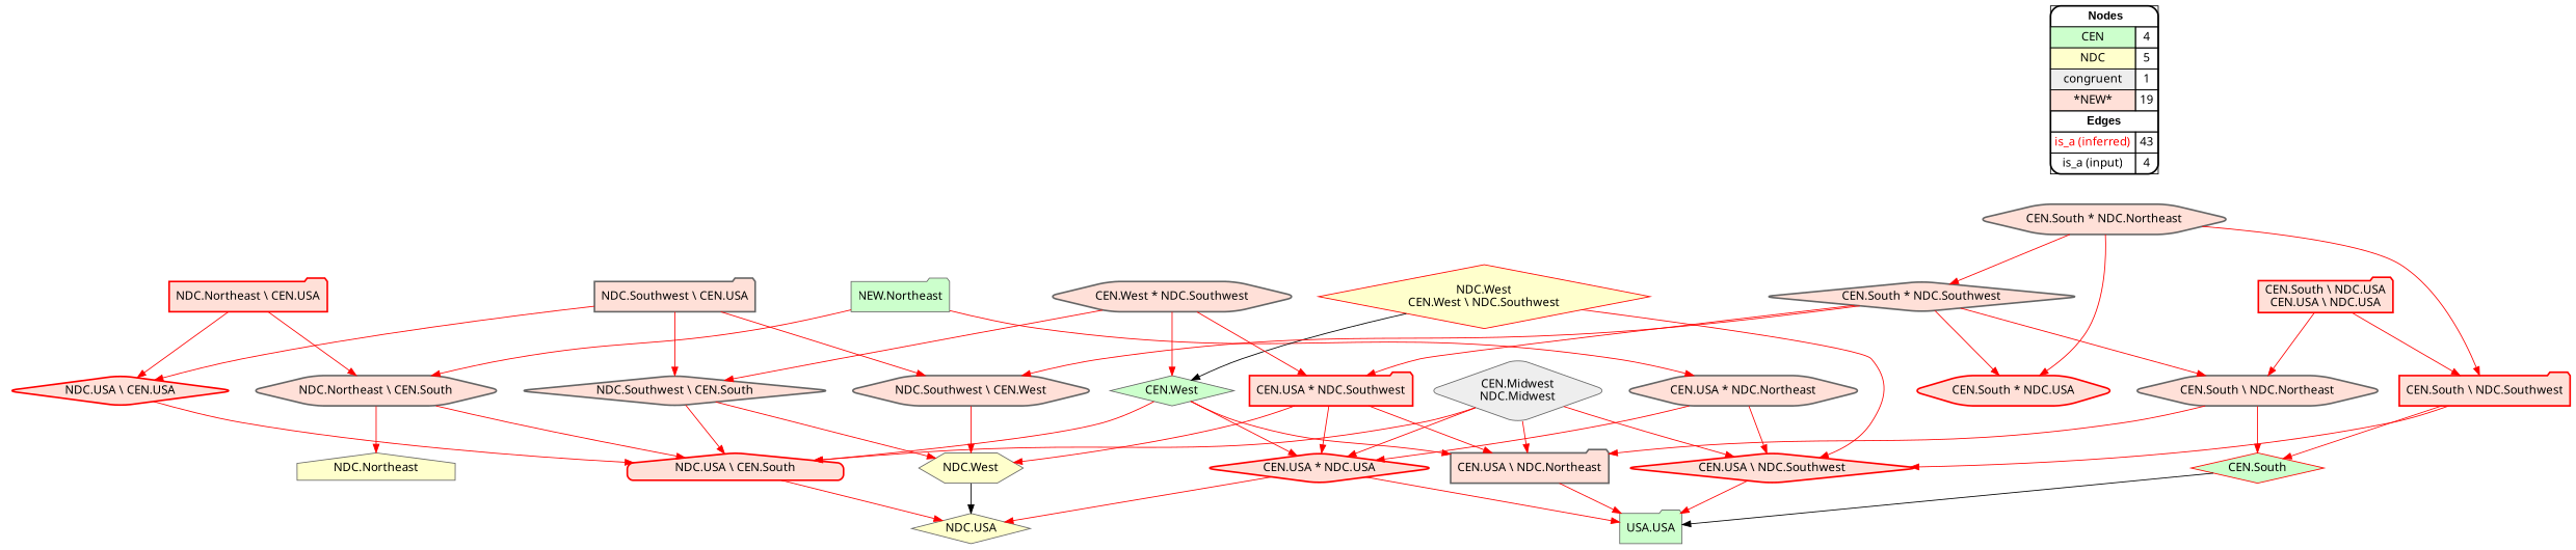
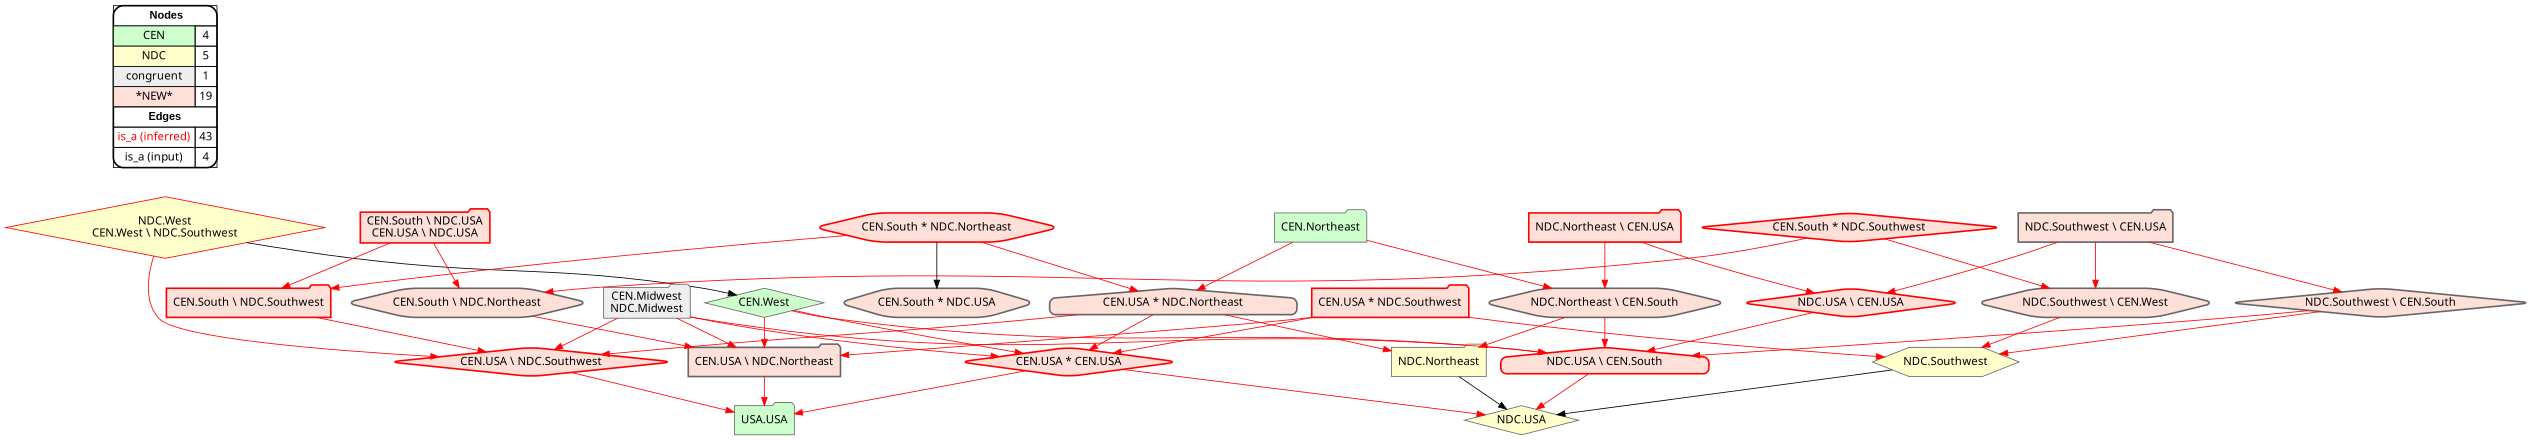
  digraph {
    fontname="Noto Sans"
    rankdir=TB
    node [fillcolor="#FFE0D8" fontname="Noto Sans" shape=folder style="filled,rounded,bold" color=gray40]
    edge [arrowhead=normal color="#FF0000" constraint=true fontname="Noto Sans" penwidth=1 style=solid]
    n1 [fillcolor=white label=<   <TABLE BORDER="0" CELLBORDER="1" CELLSPACING="0" CELLPADDING="4">  <TR> <TD COLSPAN="2"><font face="Arial Black"> Nodes</font></TD> </TR>  <TR>   <TD bgcolor="#CCFFCC" fontname="helvetica">CEN</TD>   <TD>4</TD>   </TR>  <TR>   <TD bgcolor="#FFFFCC" fontname="helvetica">NDC</TD>   <TD>5</TD>   </TR>  <TR>   <TD bgcolor="#EEEEEE" fontname="helvetica">congruent</TD>   <TD>1</TD>   </TR>  <TR>   <TD bgcolor="#FFE0D8" fontname="helvetica">*NEW*</TD>   <TD>19</TD>   </TR>  <TR> <TD COLSPAN="2"><font face = "Arial Black"> Edges </font></TD> </TR>  <TR>   <TD><font color ="#FF0000">is_a (inferred)</font></TD><TD>43</TD> </TR> <TR>   <TD><font color ="#000000">is_a (input)</font></TD><TD>4</TD> </TR> </TABLE>   > margin=0 shape=box color=""]
    n2 [fillcolor="#CCFFCC" label="USA.USA" style=filled]
    "CEN.West" [fillcolor="#CCFFCC" shape=diamond style=filled]
    "NDC.USA \\ CEN.South" [color=red shape=house]
-   "CEN.USA * NDC.USA" [color=red shape=diamond]
+   "CEN.USA * NDC.USA" [color=red shape=diamond label="CEN.USA * CEN.USA"]
    "CEN.USA \\ NDC.Northeast"
    "NDC.USA" [fillcolor="#FFFFCC" shape=diamond style=filled]
-   "CEN.Northeast" [fillcolor="#CCFFCC" style=filled label="NEW.Northeast"]
+   "CEN.Northeast" [fillcolor="#CCFFCC" style=filled]
    "NDC.Northeast \\ CEN.South" [shape=hexagon]
-   "CEN.USA * NDC.Northeast" [shape=hexagon]
-   "NDC.Northeast" [fillcolor="#FFFFCC" shape=house style=filled]
+   "CEN.USA * NDC.Northeast" [shape=house]
+   "NDC.Northeast" [fillcolor="#FFFFCC" style=filled]
    "CEN.USA \\ NDC.Southwest" [color=red shape=diamond]
-   "CEN.South" [color=red fillcolor="#CCFFCC" shape=diamond style=filled]
    "NDC.West\nCEN.West \\ NDC.Southwest" [color=red fillcolor="#FFFFCC" shape=diamond style=filled]
    "CEN.South \\ NDC.Southwest" [color=red]
    "CEN.South \\ NDC.Northeast" [shape=hexagon]
-   "NDC.Southwest" [fillcolor="#FFFFCC" shape=hexagon style=filled label="NDC.West"]
-   "CEN.Midwest\nNDC.Midwest" [fillcolor="#EEEEEE" shape=diamond style="filled,rounded"]
+   "NDC.Southwest" [fillcolor="#FFFFCC" shape=hexagon style=filled]
+   "CEN.Midwest\nNDC.Midwest" [fillcolor="#EEEEEE" style="filled,rounded"]
    "CEN.South \\ NDC.USA\nCEN.USA \\ NDC.USA" [color=red]
    "NDC.Southwest \\ CEN.USA"
    "NDC.Southwest \\ CEN.West" [shape=hexagon]
    "NDC.Southwest \\ CEN.South" [shape=diamond]
    "NDC.USA \\ CEN.USA" [color=red shape=diamond]
-   "CEN.West * NDC.Southwest" [shape=hexagon]
    "CEN.USA * NDC.Southwest" [color=red]
    "NDC.Northeast \\ CEN.USA" [color=red]
-   "CEN.South * NDC.Southwest" [shape=diamond]
-   "CEN.South * NDC.USA" [color=red shape=hexagon]
-   "CEN.South * NDC.Northeast" [shape=hexagon]
+   "CEN.South * NDC.Southwest" [color=red shape=diamond]
+   "CEN.South * NDC.USA" [shape=hexagon]
+   "CEN.South * NDC.Northeast" [color=red shape=hexagon]
    subgraph sub_1 {
      rank=source
      n1
    }
    "CEN.West" -> "NDC.USA \\ CEN.South"
    "CEN.West" -> "CEN.USA * NDC.USA"
    "CEN.West" -> "CEN.USA \\ NDC.Northeast"
    "NDC.USA \\ CEN.South" -> "NDC.USA"
    "CEN.USA * NDC.USA" -> n2
    "CEN.USA * NDC.USA" -> "NDC.USA"
    "CEN.USA \\ NDC.Northeast" -> n2
    "CEN.Northeast" -> "NDC.Northeast \\ CEN.South"
    "CEN.Northeast" -> "CEN.USA * NDC.Northeast"
    "NDC.Northeast \\ CEN.South" -> "NDC.USA \\ CEN.South"
    "NDC.Northeast \\ CEN.South" -> "NDC.Northeast"
    "CEN.USA * NDC.Northeast" -> "CEN.USA * NDC.USA"
+   "CEN.USA * NDC.Northeast" -> "NDC.Northeast"
    "CEN.USA * NDC.Northeast" -> "CEN.USA \\ NDC.Southwest"
+   "NDC.Northeast" -> "NDC.USA" [color="#000000"]
    "CEN.USA \\ NDC.Southwest" -> n2
-   "CEN.South" -> n2 [color="#000000"]
    "NDC.West\nCEN.West \\ NDC.Southwest" -> "CEN.West" [color="#000000"]
    "NDC.West\nCEN.West \\ NDC.Southwest" -> "CEN.USA \\ NDC.Southwest"
    "CEN.South \\ NDC.Southwest" -> "CEN.USA \\ NDC.Southwest"
-   "CEN.South \\ NDC.Southwest" -> "CEN.South"
    "CEN.South \\ NDC.Northeast" -> "CEN.USA \\ NDC.Northeast"
-   "CEN.South \\ NDC.Northeast" -> "CEN.South"
    "NDC.Southwest" -> "NDC.USA" [color="#000000"]
    "CEN.Midwest\nNDC.Midwest" -> "NDC.USA \\ CEN.South"
    "CEN.Midwest\nNDC.Midwest" -> "CEN.USA * NDC.USA"
    "CEN.Midwest\nNDC.Midwest" -> "CEN.USA \\ NDC.Northeast"
    "CEN.Midwest\nNDC.Midwest" -> "CEN.USA \\ NDC.Southwest"
    "CEN.South \\ NDC.USA\nCEN.USA \\ NDC.USA" -> "CEN.South \\ NDC.Southwest"
    "CEN.South \\ NDC.USA\nCEN.USA \\ NDC.USA" -> "CEN.South \\ NDC.Northeast"
    "NDC.Southwest \\ CEN.USA" -> "NDC.Southwest \\ CEN.West"
    "NDC.Southwest \\ CEN.USA" -> "NDC.Southwest \\ CEN.South"
    "NDC.Southwest \\ CEN.USA" -> "NDC.USA \\ CEN.USA"
    "NDC.Southwest \\ CEN.West" -> "NDC.Southwest"
    "NDC.Southwest \\ CEN.South" -> "NDC.USA \\ CEN.South"
    "NDC.Southwest \\ CEN.South" -> "NDC.Southwest"
    "NDC.USA \\ CEN.USA" -> "NDC.USA \\ CEN.South"
-   "CEN.West * NDC.Southwest" -> "CEN.West"
-   "CEN.West * NDC.Southwest" -> "NDC.Southwest \\ CEN.South"
-   "CEN.West * NDC.Southwest" -> "CEN.USA * NDC.Southwest"
    "CEN.USA * NDC.Southwest" -> "CEN.USA * NDC.USA"
    "CEN.USA * NDC.Southwest" -> "CEN.USA \\ NDC.Northeast"
    "CEN.USA * NDC.Southwest" -> "NDC.Southwest"
    "NDC.Northeast \\ CEN.USA" -> "NDC.Northeast \\ CEN.South"
    "NDC.Northeast \\ CEN.USA" -> "NDC.USA \\ CEN.USA"
    "CEN.South * NDC.Southwest" -> "CEN.South \\ NDC.Northeast"
    "CEN.South * NDC.Southwest" -> "NDC.Southwest \\ CEN.West"
-   "CEN.South * NDC.Southwest" -> "CEN.USA * NDC.Southwest"
-   "CEN.South * NDC.Southwest" -> "CEN.South * NDC.USA"
-   "CEN.South * NDC.Northeast" -> "CEN.South * NDC.Southwest"
+   "CEN.South * NDC.Northeast" -> "CEN.USA * NDC.Northeast"
    "CEN.South * NDC.Northeast" -> "CEN.South \\ NDC.Southwest"
-   "CEN.South * NDC.Northeast" -> "CEN.South * NDC.USA"
+   "CEN.South * NDC.Northeast" -> "CEN.South * NDC.USA" [color="#000000"]
  }
